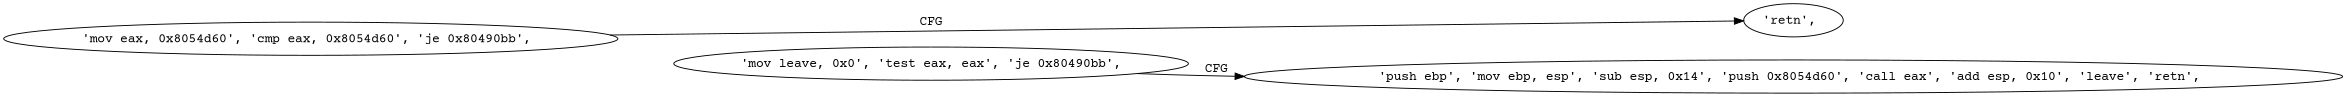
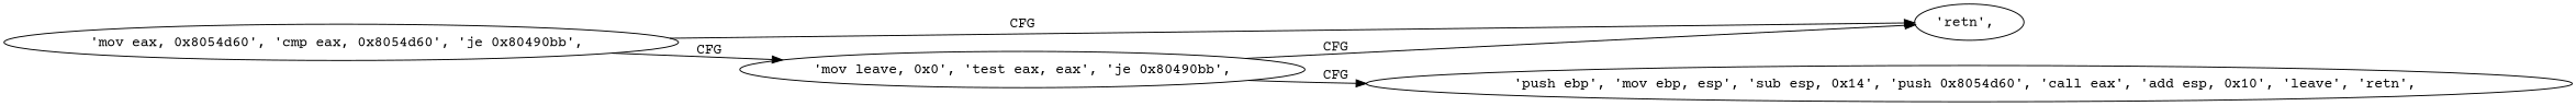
  digraph {
    fontname="Courier Prime"
    rankdir=LR
    node [fontname="Courier Prime"]
    edge [fontname="Courier Prime"]
    n1 [label="'mov eax, 0x8054d60', 'cmp eax, 0x8054d60', 'je 0x80490bb', "]
    n2 [label="'retn', "]
    n3 [label="'mov leave, 0x0', 'test eax, eax', 'je 0x80490bb',"]
    n4 [label="'push ebp', 'mov ebp, esp', 'sub esp, 0x14', 'push 0x8054d60', 'call eax', 'add esp, 0x10', 'leave', 'retn', "]
    n1 -> n2 [label=CFG]
+   n1 -> n3 [label=CFG]
+   n3 -> n2 [label=CFG]
    n3 -> n4 [label=CFG]
  }
